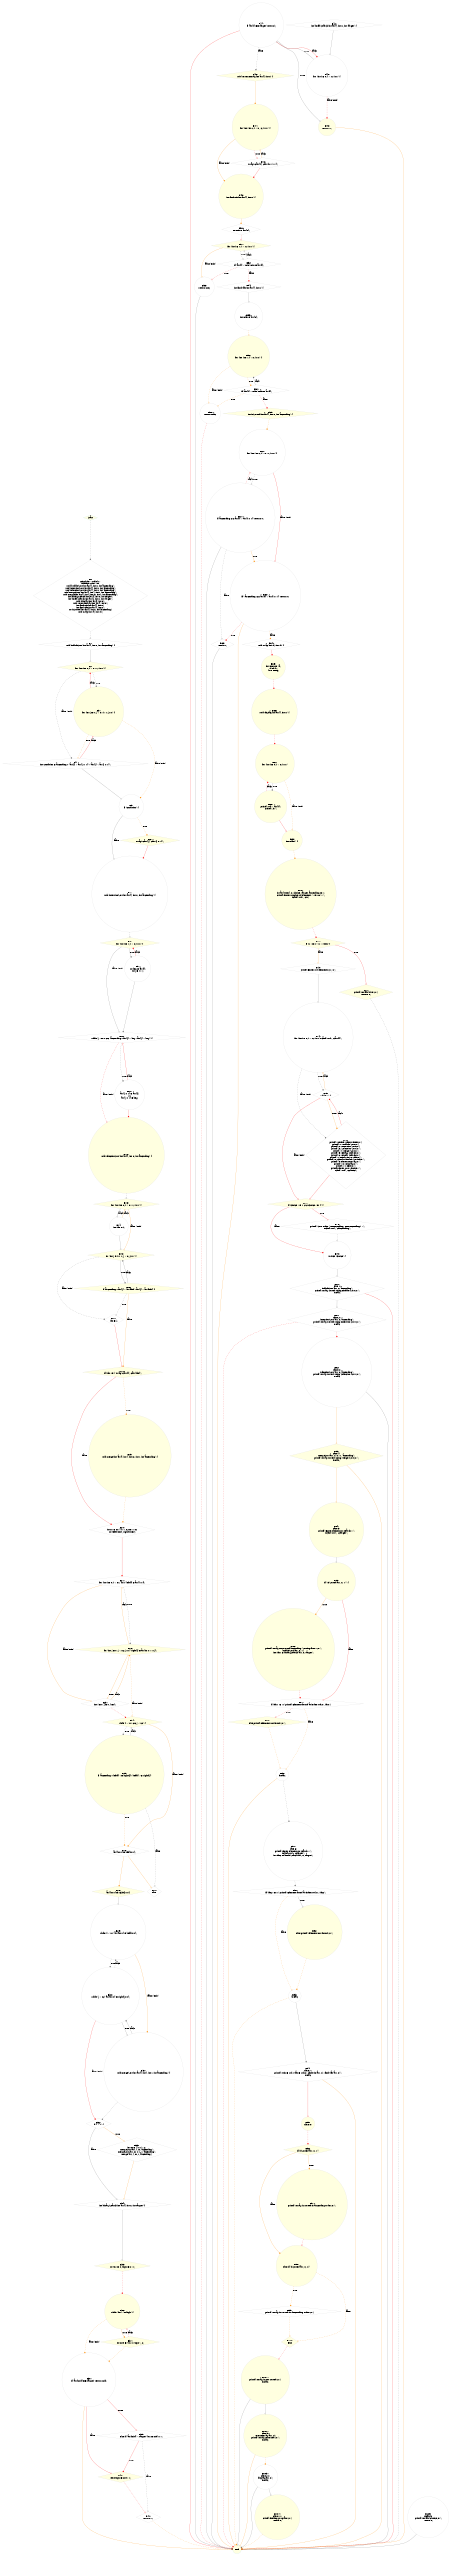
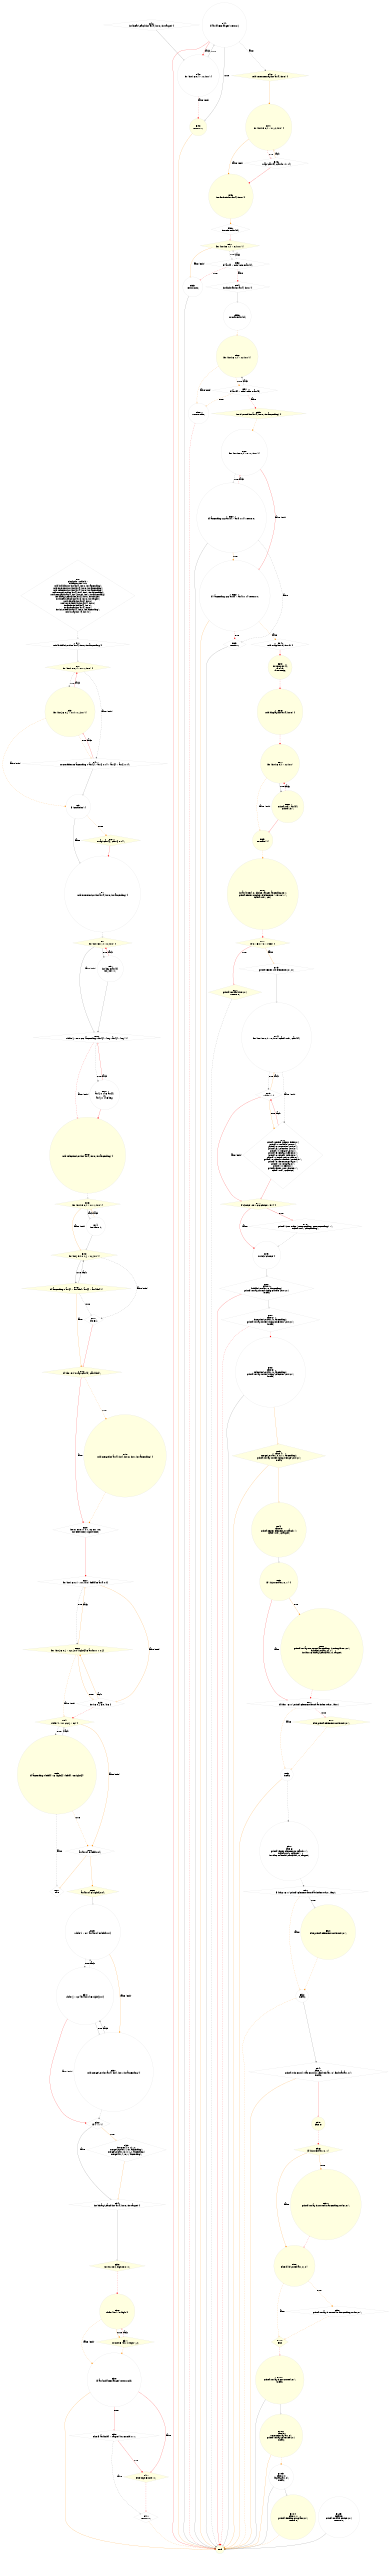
  digraph {
    node [color=lightgray fillcolor=white shape=diamond style=filled]
    edge [arrowhead=odot color=gray40 style=solid]
-   n1 [color=lightblue fillcolor=lightyellow label=Start]
    n2 [label="B0:\n#include \<stdio.h\>\n#define MAX 100\nvoid bubbleSort(int arr[], int n, int ascending);\nvoid insertionSort(int arr[], int n, int ascending);\nvoid selectionSort(int arr[], int n, int ascending);\nvoid mergeSort(int arr[], int l, int r, int ascending);\nvoid merge(int arr[], int l, int m, int r, int ascending);\nint binarySearch(int arr[], int n, int target);\nint linearSearch(int arr[], int n, int target);\nvoid display(int arr[], int n);\nvoid reverseArray(int arr[], int n);\nint findMin(int arr[], int n);\nint findMax(int arr[], int n);\nint isSorted(int arr[], int n, int ascending);\nvoid swap(int *a, int *b);"]
    n3 [label="B1:\nvoid bubbleSort(int arr[], int n, int ascending) \{"]
    n4 [color=lightblue fillcolor=lightyellow label=End shape=circle]
    n5 [fillcolor=lightyellow label="B2:\nfor (int i = 0; i \< n - 1; i++) \{"]
    n6 [fillcolor=lightyellow label="B3:\nfor (int j = 0; j \< n - i - 1; j++) \{" shape=circle]
    n7 [label="B4:\nint condition = ascending ? (arr[j] \> arr[j + 1]) : (arr[j] \< arr[j + 1]);"]
    n8 [label="B5:\nif (condition) \{" shape=circle]
    n9 [fillcolor=lightyellow label="B6:\nswap(&arr[j], &arr[j + 1]);"]
    n10 [label="B7:\nvoid insertionSort(int arr[], int n, int ascending) \{" shape=circle]
    n11 [fillcolor=lightyellow label="B8:\nfor (int i = 1; i \< n; i++) \{"]
    n12 [label="B9:\nint key = arr[i];\nint j = i - 1;" shape=circle]
    n13 [label="B10:\nwhile (j \>= 0 && (ascending ? arr[j] \> key : arr[j] \< key)) \{"]
    n14 [label="B11:\narr[j + 1] = arr[j];\nj--;\narr[j + 1] = key;" shape=circle]
    n15 [fillcolor=lightyellow label="B12:\nvoid selectionSort(int arr[], int n, int ascending) \{" shape=circle]
    n16 [fillcolor=lightyellow label="B13:\nfor (int i = 0; i \< n - 1; i++) \{"]
    n17 [label="B14:\nint idx = i;" shape=circle]
    n18 [fillcolor=lightyellow label="B15:\nfor (int j = i + 1; j \< n; j++) \{"]
    n19 [fillcolor=lightyellow label="B16:\nif (ascending ? arr[j] \< arr[idx] : arr[j] \> arr[idx]) \{"]
    n20 [label="B17:\nidx = j;"]
    n21 [fillcolor=lightyellow label="B18:\nif (idx != i) swap(&arr[i], &arr[idx]);"]
    n22 [fillcolor=lightyellow label="B19:\nvoid merge(int arr[], int l, int m, int r, int ascending) \{" shape=circle]
    n23 [label="B20:\nint n1 = m - l + 1, n2 = r - m;\nint left[MAX], right[MAX];"]
    n24 [label="B21:\nfor (int i = 0; i \< n1; i++) left[i] = arr[l + i];"]
    n25 [fillcolor=lightyellow label="B22:\nfor (int j = 0; j \< n2; j++) right[j] = arr[m + 1 + j];"]
    n26 [label="B23:\nint i = 0, j = 0, k = l;"]
    n27 [fillcolor=lightyellow label="B94:\nwhile (i \< n1 && j \< n2) \{"]
    n28 [fillcolor=lightyellow label="B25:\nif (ascending ? left[i] \<= right[j] : left[i] \>= right[j])" shape=circle]
    n29 [label="B26:\narr[k++] = left[i++];"]
    n30 [label="B27:\nelse"]
    n31 [fillcolor=lightyellow label="B28:\narr[k++] = right[j++];"]
    n32 [label="B29:\nwhile (i \< n1) arr[k++] = left[i++];" shape=circle]
    n33 [label="B30:\nwhile (j \< n2) arr[k++] = right[j++];" shape=circle]
    n34 [label="B31:\nvoid mergeSort(int arr[], int l, int r, int ascending) \{" shape=circle]
    n35 [label="B32:\nif (l \< r) \{"]
    n36 [label="B33:\nint m = (l + r) / 2;\nmergeSort(arr, l, m, ascending);\nmergeSort(arr, m + 1, r, ascending);\nmerge(arr, l, m, r, ascending);"]
    n37 [label="B34:\nint binarySearch(int arr[], int n, int target) \{"]
    n38 [fillcolor=lightyellow label="B35:\nint low = 0, high = n - 1;"]
    n39 [fillcolor=lightyellow label="B36:\nwhile (low \<= high) \{" shape=circle]
    n40 [fillcolor=lightyellow label="B37:\nint mid = (low + high) / 2;"]
    n41 [label="B38:\nif (arr[mid] == target) return mid;" shape=circle]
    n42 [label="B39:\nelse if (arr[mid] \< target) low = mid + 1;"]
    n43 [fillcolor=lightyellow label="B40:\nelse high = mid - 1;"]
    n44 [label="B41:\nreturn -1;"]
    n45 [label="B42:\nint linearSearch(int arr[], int n, int target) \{"]
    n46 [label="B43:\nfor (int i = 0; i \< n; i++) \{" shape=circle]
    n47 [label="B44:\nif (arr[i] == target) return i;" shape=circle]
    n48 [fillcolor=lightyellow label="B45:\nreturn -1;" shape=circle]
    n49 [fillcolor=lightyellow label="B46:\nvoid reverseArray(int arr[], int n) \{"]
    n50 [fillcolor=lightyellow label="B47:\nfor (int i = 0; i \< n / 2; i++) \{" shape=circle]
    n51 [label="B48:\nswap(&arr[i], &arr[n - i - 1]);"]
    n52 [fillcolor=lightyellow label="B49:\nint findMin(int arr[], int n) \{" shape=circle]
    n53 [label="B50:\nint min = arr[0];"]
    n54 [fillcolor=lightyellow label="B51:\nfor (int i = 1; i \< n; i++) \{"]
    n55 [label="B52:\nif (arr[i] \< min) min = arr[i];"]
    n56 [label="B53:\nreturn min;" shape=circle]
    n57 [label="B54:\nint findMax(int arr[], int n) \{"]
    n58 [label="B55:\nint max = arr[0];" shape=circle]
    n59 [fillcolor=lightyellow label="B56:\nfor (int i = 1; i \< n; i++) \{" shape=circle]
    n60 [label="B57:\nif (arr[i] \> max) max = arr[i];"]
    n61 [label="B58:\nreturn max;" shape=circle]
    n62 [fillcolor=lightyellow label="B59:\nint isSorted(int arr[], int n, int ascending) \{"]
    n63 [label="B60:\nfor (int i = 0; i \< n - 1; i++) \{" shape=circle]
    n64 [label="B61:\nif (ascending && arr[i] \> arr[i + 1]) return 0;" shape=circle]
    n65 [label="B62:\nif (!ascending && arr[i] \< arr[i + 1]) return 0;" shape=circle]
    n66 [label="B63:\nreturn 1;"]
    n67 [label="B64:\nvoid swap(int *a, int *b) \{"]
    n68 [fillcolor=lightyellow label="B65:\nint temp = *a;\n*a = *b;\n*b = temp;" shape=circle]
    n69 [fillcolor=lightyellow label="B66:\nvoid display(int arr[], int n) \{" shape=circle]
    n70 [fillcolor=lightyellow label="B67:\nfor (int i = 0; i \< n; i++)" shape=circle]
    n71 [fillcolor=lightyellow label="B68:\nprintf(\"%d \", arr[i]);\nprintf(\"\\n\");" shape=circle]
    n72 [fillcolor=lightyellow label="B69:\nint main() \{" shape=circle]
    n73 [fillcolor=lightyellow label="B70:\nint arr[MAX], n, choice, target, ascending = 1;\nprintf(\"Enter number of elements (\<=100): \");\nscanf(\"%d\", &n);" shape=circle]
    n74 [fillcolor=lightyellow label="B71:\nif (n \<= 0 || n \> MAX) \{"]
    n75 [fillcolor=lightyellow label="B72:\nprintf(\"Invalid size.\\n\");\nreturn 0;"]
    n76 [label="B73:\nprintf(\"Enter %d elements:\\n\", n);"]
    n77 [label="B74:\nfor (int i = 0; i \< n; i++) scanf(\"%d\", &arr[i]);" shape=circle]
    n78 [label="B75:\nwhile (1) \{"]
    n79 [label="B76:\nprintf(\"\\n=== MENU ===\\n\");\nprintf(\"1. Bubble Sort\\n\");\nprintf(\"2. Insertion Sort\\n\");\nprintf(\"3. Selection Sort\\n\");\nprintf(\"4. Merge Sort\\n\");\nprintf(\"5. Binary Search\\n\");\nprintf(\"6. Linear Search\\n\");\nprintf(\"7. Find Min & Max\\n\");\nprintf(\"8. Check whether Sorted\\n\");\nprintf(\"9. Reverse Array\\n\");\nprintf(\"10. Display\\n\");\nprintf(\"11. Exit\\n\");\nprintf(\"Enter your choice: \");\nscanf(\"%d\", &choice);"]
    n80 [fillcolor=lightyellow label="B77:\nif (choice \>= 1 && choice \<= 4) \{"]
    n81 [label="B78:\nprintf(\"Sort order (1=Ascending, 0=Descending): \");\nscanf(\"%d\", &ascending);"]
    n82 [label="B79:\nswitch (choice) \{" shape=circle]
    n83 [label="B80:\ncase 1:\nbubbleSort(arr, n, ascending);\nprintf(\"Array sorted using Bubble Sort.\\n\");\nbreak;"]
    n84 [label="B81:\ncase 2:\ninsertionSort(arr, n, ascending);\nprintf(\"Array sorted using Insertion Sort.\\n\");\nbreak;"]
    n85 [label="B82:\ncase 3:\nselectionSort(arr, n, ascending);\nprintf(\"Array sorted using Selection Sort.\\n\");\nbreak;" shape=circle]
    n86 [fillcolor=lightyellow label="B83:\ncase 4:\nmergeSort(arr, 0, n - 1, ascending);\nprintf(\"Array sorted using Merge Sort.\\n\");\nbreak;"]
    n87 [fillcolor=lightyellow label="B84:\ncase 5:\nprintf(\"Enter element to search: \");\nscanf(\"%d\", &target);" shape=circle]
    n88 [fillcolor=lightyellow label="B85:\nif (!isSorted(arr, n, 1)) \{" shape=circle]
    n89 [fillcolor=lightyellow label="B86:\nprintf(\"Array not sorted ascending! Sorting first...\\n\");\nbubbleSort(arr, n, 1);\nint idx1 = binarySearch(arr, n, target);" shape=circle]
    n90 [label="B87:\nif (idx1 != -1) printf(\"Element found at index %d\\n\", idx1);"]
    n91 [fillcolor=lightyellow label="B88:\nelse printf(\"Element not found.\\n\");"]
    n92 [label="B89:\nbreak;" shape=circle]
    n93 [label="B90:\ncase 6:\nprintf(\"Enter element to search: \");\nscanf(\"%d\", &target);\nint idx2 = linearSearch(arr, n, target);" shape=circle]
    n94 [label="B91:\nif (idx2 != -1) printf(\"Element found at index %d\\n\", idx2);"]
    n95 [fillcolor=lightyellow label="B92:\nelse printf(\"Element not found.\\n\");" shape=circle]
    n96 [label="B93:\nbreak;" shape=circle]
    n97 [label="B94:\ncase 7:\nprintf(\"Min = %d, Max = %d\\n\", findMin(arr, n), findMax(arr, n));\nbreak;"]
    n98 [fillcolor=lightyellow label="B95:\ncase 8:" shape=circle]
    n99 [fillcolor=lightyellow label="B96:\nif (isSorted(arr, n, 1))"]
    n100 [fillcolor=lightyellow label="B97:\nprintf(\"Array is sorted in ascending order.\\n\");" shape=circle]
    n101 [fillcolor=lightyellow label="B98:\nelse if (isSorted(arr, n, 0))" shape=circle]
    n102 [label="B99:\nprintf(\"Array is sorted in descending order.\\n\");"]
    n103 [fillcolor=lightyellow label="B100:\nelse"]
    n104 [fillcolor=lightyellow label="B101:\nprintf(\"Array is not sorted.\\n\");\nbreak;" shape=circle]
    n105 [fillcolor=lightyellow label="B102:\ncase 9:\nreverseArray(arr, n);\nprintf(\"Array reversed.\\n\");\nbreak;" shape=circle]
    n106 [label="B103:\ncase 10:\ndisplay(arr, n);\nbreak;" shape=circle]
    n107 [fillcolor=lightyellow label="B104:\ncase 11:\nprintf(\"Exiting program.\\n\");\nreturn 0;" shape=circle]
    n108 [label="B105:\ndefault:\nprintf(\"Invalid choice.\\n\");\nreturn 0;" shape=circle]
-   n1 -> n2 [arrowhead=dot style=dashed]
    n2 -> n3 [style=dashed]
    n3 -> n5
    n5 -> n6 [arrowhead=dot label=true style=dashed]
    n5 -> n7 [arrowhead=dot label="false (exit)" style=dashed]
    n6 -> n5 [arrowhead=dot color=red label=back]
    n6 -> n7 [color=darkorange label=true style=dashed]
    n6 -> n8 [arrowhead=dot color=darkorange label="false (exit)" style=dashed]
    n7 -> n6 [color=red label=back]
    n7 -> n8
    n8 -> n9 [arrowhead=dot color=darkorange label=true style=dashed]
    n8 -> n10 [label=false]
    n9 -> n10 [arrowhead=dot color=red]
    n10 -> n11 [style=dashed]
    n11 -> n12 [arrowhead=dot label=true]
    n11 -> n13 [label="false (exit)"]
    n12 -> n11 [arrowhead=dot color=red label=back]
    n12 -> n13 [arrowhead=dot]
    n13 -> n14 [arrowhead=dot label=true style=dashed]
    n13 -> n15 [color=red label="false (exit)" style=dashed]
    n14 -> n13 [color=red label=back]
    n14 -> n15 [arrowhead=dot color=red]
    n15 -> n16 [style=dashed]
    n16 -> n17 [label=back]
    n16 -> n18 [color=darkorange label="false (exit)"]
    n17 -> n16 [color=darkorange label=back]
    n17 -> n18
    n18 -> n19 [arrowhead=dot label=true]
    n18 -> n20 [arrowhead=dot label="false (exit)" style=dashed]
    n19 -> n18 [arrowhead=dot label=back]
    n19 -> n20 [label=true style=dashed]
    n19 -> n21 [arrowhead=dot color=darkorange label=false]
    n20 -> n21 [color=red]
    n21 -> n22 [arrowhead=dot color=darkorange label=true style=dashed]
    n21 -> n23 [arrowhead=dot color=red label=false]
    n22 -> n23 [arrowhead=dot color=darkorange style=dashed]
    n23 -> n24 [arrowhead=dot color=red]
    n24 -> n25 [arrowhead=dot label=true style=dashed]
    n24 -> n26 [color=darkorange label="false (exit)"]
    n25 -> n24 [color=darkorange label=back]
    n25 -> n26 [color=darkorange label=true]
    n25 -> n27 [color=darkorange label="false (exit)" style=dashed]
    n26 -> n25 [arrowhead=dot color=darkorange label=back]
    n26 -> n27 [arrowhead=dot color=red style=dashed]
    n27 -> n28 [arrowhead=dot label=true style=dashed]
    n27 -> n29 [arrowhead=dot color=darkorange label="false (exit)"]
    n28 -> n27 [label=back]
    n28 -> n29 [arrowhead=dot color=darkorange label=true style=dashed]
    n28 -> n30 [label=false style=dashed]
    n29 -> n30 [color=darkorange]
    n29 -> n31 [arrowhead=dot color=darkorange]
    n31 -> n32
    n32 -> n33 [arrowhead=dot label=true style=dashed]
    n32 -> n34 [arrowhead=dot color=darkorange label="false (exit)"]
    n33 -> n32 [arrowhead=dot label=back style=dashed]
    n33 -> n34 [label=true]
    n33 -> n35 [arrowhead=dot color=red label="false (exit)"]
    n34 -> n33 [arrowhead=dot label=back]
    n34 -> n35 [arrowhead=dot style=dashed]
    n35 -> n36 [color=darkorange label=true]
    n35 -> n37 [label=false]
    n36 -> n37 [color=darkorange]
    n37 -> n38
    n38 -> n39 [arrowhead=dot color=red style=dashed]
    n39 -> n40 [arrowhead=dot color=darkorange label=true]
    n39 -> n41 [arrowhead=dot color=darkorange label="false (exit)" style=dashed]
    n40 -> n39 [color=red label=back style=dashed]
    n40 -> n41 [arrowhead=dot color=darkorange style=dashed]
    n41 -> n4 [color=darkorange]
    n41 -> n42 [color=red label=true]
    n41 -> n43 [color=red label=false]
    n42 -> n43 [arrowhead=dot color=red label=true]
    n42 -> n44 [label=false style=dashed]
    n43 -> n44 [color=red style=dashed]
    n44 -> n4 [arrowhead=dot color=darkorange style=dashed]
    n45 -> n46
    n46 -> n47 [label=true]
    n46 -> n48 [arrowhead=dot color=red label="false (exit)" style=dashed]
    n47 -> n4 [arrowhead=dot color=red]
    n47 -> n46 [arrowhead=dot color=red label=back]
    n47 -> n48 [label=true]
    n47 -> n49 [arrowhead=dot label=false style=dashed]
    n48 -> n4 [color=darkorange]
    n49 -> n50 [arrowhead=dot color=darkorange]
    n50 -> n51 [color=red label=true style=dashed]
    n50 -> n52 [arrowhead=dot color=darkorange label="false (exit)"]
    n51 -> n50 [color=darkorange label=back]
    n51 -> n52 [arrowhead=dot color=red]
    n52 -> n53 [arrowhead=dot color=darkorange]
    n53 -> n54 [color=red style=dashed]
    n54 -> n55 [label=true style=dashed]
    n54 -> n56 [color=darkorange label="false (exit)"]
    n55 -> n54 [label=back style=dashed]
    n55 -> n56 [color=red label=true style=dashed]
    n55 -> n57 [arrowhead=dot color=red label=false style=dashed]
    n56 -> n4 [arrowhead=dot]
    n57 -> n58
    n58 -> n59 [color=darkorange style=dashed]
    n59 -> n60 [arrowhead=dot color=darkorange label=true style=dashed]
    n59 -> n61 [color=darkorange label="false (exit)" style=dashed]
    n60 -> n59 [arrowhead=dot label=back]
    n60 -> n61 [color=darkorange label=true style=dashed]
    n60 -> n62 [arrowhead=dot color=red label=false style=dashed]
    n61 -> n4 [color=red style=dashed]
    n62 -> n63 [arrowhead=dot color=darkorange style=dashed]
    n63 -> n64 [label=true style=dashed]
    n63 -> n65 [color=red label="false (exit)"]
    n64 -> n4
    n64 -> n63 [color=red label=back style=dashed]
    n64 -> n65 [arrowhead=dot color=darkorange label=true]
    n64 -> n66 [label=false style=dashed]
    n65 -> n4 [color=darkorange]
    n65 -> n66 [arrowhead=dot color=red label=true style=dashed]
    n65 -> n67 [arrowhead=dot color=darkorange label=false style=dashed]
    n66 -> n4 [arrowhead=dot]
    n67 -> n68 [arrowhead=dot color=red]
    n68 -> n69 [arrowhead=dot color=red style=dashed]
    n69 -> n70 [arrowhead=dot color=red style=dashed]
    n70 -> n71 [arrowhead=dot label=true]
    n70 -> n72 [color=darkorange label="false (exit)" style=dashed]
    n71 -> n70 [arrowhead=dot color=red label=back style=dashed]
    n71 -> n72 [color=red]
    n72 -> n73 [arrowhead=dot color=darkorange style=dashed]
    n73 -> n74 [arrowhead=dot color=red style=dashed]
    n74 -> n75 [color=red label=true]
    n74 -> n76 [color=darkorange label=false]
    n75 -> n4 [style=dashed]
    n76 -> n77
    n77 -> n78 [arrowhead=dot label=true style=dashed]
    n77 -> n79 [arrowhead=dot label="false (exit)" style=dashed]
    n78 -> n77 [color=darkorange label=back]
    n78 -> n79 [arrowhead=dot color=darkorange label=true]
    n78 -> n80 [color=red label="false (exit)"]
    n79 -> n78 [arrowhead=dot color=red label=back]
    n79 -> n80 [color=red]
    n80 -> n81 [color=red label=true]
    n80 -> n82 [arrowhead=dot color=red label=false]
    n81 -> n82 [style=dashed]
    n82 -> n83
    n83 -> n4 [arrowhead=dot color=red]
    n83 -> n84
    n84 -> n4 [arrowhead=dot color=red style=dashed]
    n84 -> n85 [arrowhead=dot color=red style=dashed]
    n85 -> n4
    n85 -> n86 [color=darkorange]
    n86 -> n4 [arrowhead=dot color=darkorange]
    n86 -> n87 [color=darkorange]
    n87 -> n88
    n88 -> n89 [arrowhead=dot color=darkorange label=true]
    n88 -> n90 [color=red label=false]
    n89 -> n90 [arrowhead=dot color=red style=dashed]
    n90 -> n91 [color=red label=true style=dashed]
    n90 -> n92 [color=darkorange label=false style=dashed]
    n91 -> n92 [color=darkorange style=dashed]
    n92 -> n4 [color=darkorange]
    n92 -> n93 [arrowhead=dot style=dashed]
    n93 -> n94 [arrowhead=dot style=dashed]
    n94 -> n95 [label=true]
    n94 -> n96 [color=darkorange label=false style=dashed]
    n95 -> n96 [arrowhead=dot color=darkorange style=dashed]
    n96 -> n4 [arrowhead=dot color=darkorange style=dashed]
    n96 -> n97 [arrowhead=dot]
    n97 -> n4 [color=darkorange]
    n97 -> n98 [color=red]
    n98 -> n99 [arrowhead=dot color=red style=dashed]
    n99 -> n100 [arrowhead=dot color=darkorange label=true]
    n99 -> n101 [arrowhead=dot color=darkorange label=false]
    n100 -> n101 [color=red style=dashed]
    n101 -> n102 [arrowhead=dot color=darkorange label=true style=dashed]
    n101 -> n103 [color=darkorange label=false style=dashed]
    n102 -> n103 [color=darkorange style=dashed]
    n103 -> n104 [color=red style=dashed]
    n104 -> n4
    n104 -> n105
    n105 -> n4 [color=darkorange]
    n105 -> n106 [arrowhead=dot color=darkorange style=dashed]
    n106 -> n4 [arrowhead=dot]
    n106 -> n107
    n107 -> n4 [color=darkorange style=dashed]
    n108 -> n4
  }
